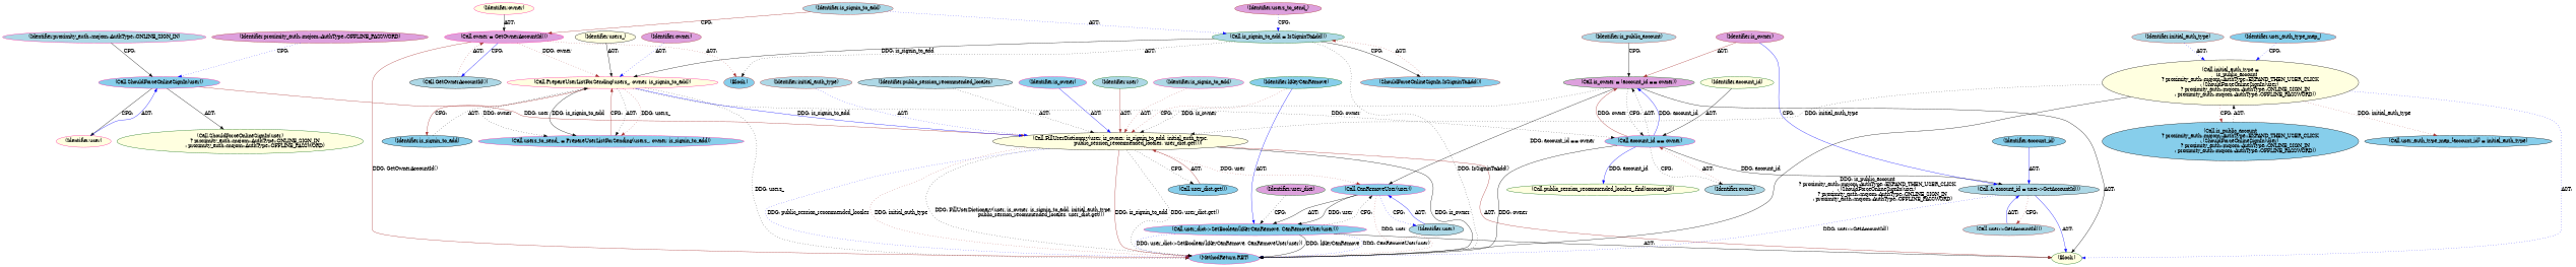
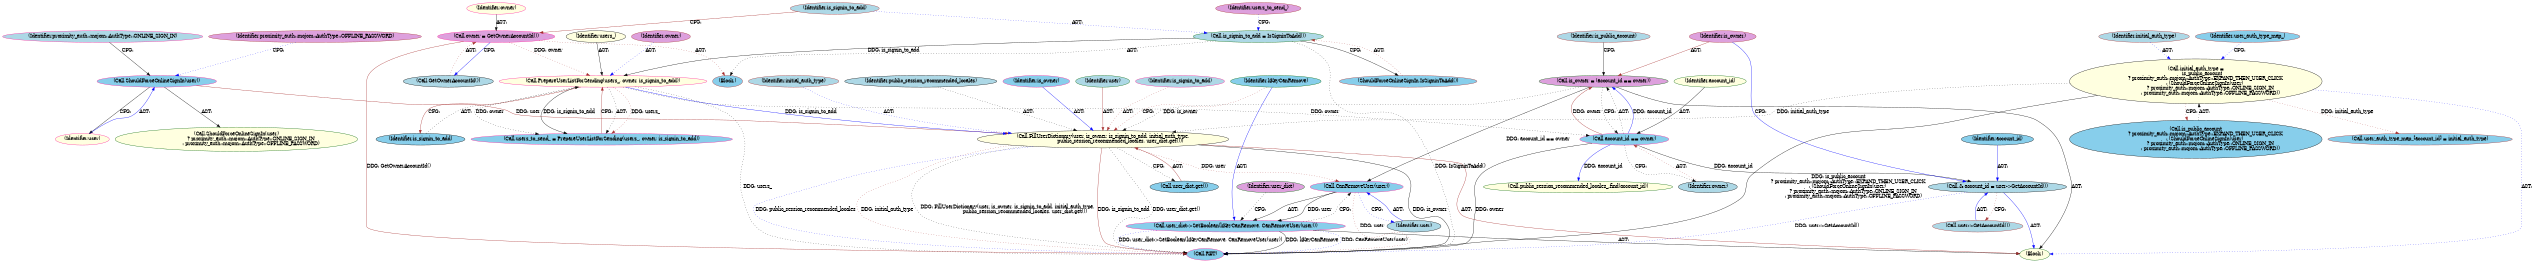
  digraph {
    node [color=deeppink fillcolor=skyblue style=filled]
    edge [color=black style=dotted]
    n1 [label="(Call,CanRemoveUser(user))"]
    n2 [label="(Call,user_dict->SetBoolean(kKeyCanRemove, CanRemoveUser(user)))"]
-   n3 [label="(MethodReturn,RET)"]
+   n3 [label="(Call,RET)"]
    n4 [color=black fillcolor=lightblue label="(Identifier,user)"]
    n5 [color=darkgreen fillcolor=lightyellow label="(Block,)"]
    n6 [color=black fillcolor=lightyellow label="(Call,FillUserDictionary(user, is_owner, is_signin_to_add, initial_auth_type,\n                        public_session_recommended_locales, user_dict.get()))"]
    n7 [color=black label="(Call,user_dict.get())"]
    n8 [label="(Call,ShouldForceOnlineSignIn(user))"]
    n9 [color=darkgreen fillcolor=lightyellow label="(Call,ShouldForceOnlineSignIn(user)\n                    ? proximity_auth::mojom::AuthType::ONLINE_SIGN_IN\n                    : proximity_auth::mojom::AuthType::OFFLINE_PASSWORD)"]
    n10 [fillcolor=lightyellow label="(Identifier,user)"]
    n11 [color=darkgreen fillcolor=plum label="(Call,is_owner = (account_id == owner))"]
    n12 [label="(Call,account_id == owner)"]
    n13 [color=darkgreen fillcolor=lightyellow label="(Call,public_session_recommended_locales_.find(account_id))"]
    n14 [color=black fillcolor=lightblue label="(Identifier,owner)"]
    n15 [color=black fillcolor=lightblue label="(Call,& account_id = user->GetAccountId())"]
    n16 [color=brown fillcolor=lightblue label="(Call,user->GetAccountId())"]
    n17 [fillcolor=lightyellow label="(Call,PrepareUserListForSending(users_, owner, is_signin_to_add))"]
    n18 [label="(Call,users_to_send_ = PrepareUserListForSending(users_, owner, is_signin_to_add))"]
    n19 [color=black label="(Identifier,is_signin_to_add)"]
    n20 [fillcolor=plum label="(Call,owner = GetOwnerAccountId())"]
    n21 [color=brown label="(Block,)"]
    n22 [color=black fillcolor=lightblue label="(Call,GetOwnerAccountId())"]
    n23 [color=darkgreen fillcolor=lightblue label="(Call,is_signin_to_add = IsSigninToAdd())"]
    n24 [color=brown label="(ShouldForceOnlineSignIn,IsSigninToAdd())"]
    n25 [color=black fillcolor=lightyellow label="(Call,initial_auth_type =\n         is_public_account\n             ? proximity_auth::mojom::AuthType::EXPAND_THEN_USER_CLICK\n            : (ShouldForceOnlineSignIn(user)\n                    ? proximity_auth::mojom::AuthType::ONLINE_SIGN_IN\n                    : proximity_auth::mojom::AuthType::OFFLINE_PASSWORD))"]
    n26 [color=black label="(Call,is_public_account\n             ? proximity_auth::mojom::AuthType::EXPAND_THEN_USER_CLICK\n            : (ShouldForceOnlineSignIn(user)\n                    ? proximity_auth::mojom::AuthType::ONLINE_SIGN_IN\n                    : proximity_auth::mojom::AuthType::OFFLINE_PASSWORD))"]
-   n27 [color=black label="(Call,user_auth_type_map_[account_id] = initial_auth_type)"]
+   n27 [color=brown label="(Call,user_auth_type_map_[account_id] = initial_auth_type)"]
    n28 [color=brown fillcolor=lightblue label="(Identifier,is_signin_to_add)"]
    n29 [color=black fillcolor=lightblue label="(Identifier,public_session_recommended_locales)"]
    n30 [label="(Identifier,is_owner)"]
    n31 [color=darkgreen label="(Identifier,kKeyCanRemove)"]
    n32 [color=black fillcolor=lightyellow label="(Identifier,users_)"]
    n33 [color=darkgreen fillcolor=lightblue label="(Identifier,user)"]
    n34 [color=brown fillcolor=plum label="(Identifier,users_to_send_)"]
    n35 [color=brown fillcolor=lightblue label="(Identifier,is_public_account)"]
    n36 [color=brown fillcolor=plum label="(Identifier,proximity_auth::mojom::AuthType::OFFLINE_PASSWORD)"]
    n37 [fillcolor=lightyellow label="(Identifier,owner)"]
    n38 [color=brown fillcolor=plum label="(Identifier,is_owner)"]
    n39 [color=brown fillcolor=lightblue label="(Identifier,initial_auth_type)"]
    n40 [color=darkgreen fillcolor=lightyellow label="(Identifier,account_id)"]
    n41 [color=brown label="(Identifier,user_auth_type_map_)"]
    n42 [color=brown fillcolor=plum label="(Identifier,owner)"]
    n43 [fillcolor=lightblue label="(Identifier,is_signin_to_add)"]
    n44 [color=darkgreen fillcolor=plum label="(Identifier,user_dict)"]
    n45 [color=black label="(Identifier,account_id)"]
    n46 [color=brown fillcolor=lightblue label="(Identifier,initial_auth_type)"]
    n47 [fillcolor=lightblue label="(Identifier,proximity_auth::mojom::AuthType::ONLINE_SIGN_IN)"]
    n1 -> n2 [label="AST: " style=solid]
    n1 -> n2 [label="DDG: user" style=solid]
    n1 -> n3 [color=brown label="DDG: user"]
    n1 -> n4 [color=blue label="CFG: "]
    n2 -> n1 [label="CFG: "]
    n2 -> n3 [label="DDG: kKeyCanRemove" style=solid]
    n2 -> n3 [color=blue label="DDG: CanRemoveUser(user)"]
    n2 -> n3 [color=blue label="DDG: user_dict->SetBoolean(kKeyCanRemove, CanRemoveUser(user))"]
    n2 -> n5 [label="AST: " style=solid]
    n4 -> n1 [color=blue label="AST: " style=solid]
    n6 -> n1 [color=brown label="DDG: user"]
    n6 -> n3 [label="DDG: FillUserDictionary(user, is_owner, is_signin_to_add, initial_auth_type,\n                        public_session_recommended_locales, user_dict.get())"]
    n6 -> n3 [color=brown label="DDG: initial_auth_type"]
    n6 -> n3 [color=blue label="DDG: public_session_recommended_locales"]
    n6 -> n3 [color=brown label="DDG: is_signin_to_add" style=solid]
    n6 -> n3 [label="DDG: is_owner" style=solid]
    n6 -> n3 [label="DDG: user_dict.get()"]
    n6 -> n5 [color=brown label="AST: " style=solid]
    n6 -> n7 [label="CFG: "]
    n7 -> n6 [color=brown label="AST: " style=solid]
    n8 -> n6 [color=brown label="DDG: user" style=solid]
    n8 -> n9 [label="AST: " style=solid]
    n8 -> n10 [label="CFG: " style=solid]
    n10 -> n8 [color=blue label="AST: " style=solid]
    n11 -> n1 [label="DDG: account_id == owner" style=solid]
    n11 -> n5 [label="AST: " style=solid]
    n11 -> n6 [label="DDG: is_owner"]
    n11 -> n12 [label="CFG: "]
    n12 -> n3 [label="DDG: owner" style=solid]
    n12 -> n11 [label="AST: "]
    n12 -> n11 [color=blue label="DDG: account_id" style=solid]
    n12 -> n11 [color=brown label="DDG: owner" style=solid]
    n12 -> n13 [color=blue label="DDG: account_id" style=solid]
    n12 -> n14 [label="CFG: "]
    n12 -> n15 [label="DDG: account_id" style=solid]
    n14 -> n12 [color=brown label="AST: "]
    n15 -> n3 [color=blue label="DDG: user->GetAccountId()"]
    n15 -> n5 [color=blue label="AST: " style=solid]
    n15 -> n16 [color=brown label="CFG: "]
    n16 -> n15 [color=blue label="AST: " style=solid]
    n17 -> n3 [label="DDG: users_"]
    n17 -> n6 [color=blue label="DDG: is_signin_to_add" style=solid]
    n17 -> n12 [label="DDG: owner"]
    n17 -> n18 [label="AST: "]
    n17 -> n18 [color=brown label="DDG: users_"]
    n17 -> n18 [label="DDG: owner"]
    n17 -> n18 [label="DDG: is_signin_to_add" style=solid]
    n17 -> n19 [color=brown label="CFG: " style=solid]
    n18 -> n17 [color=brown label="CFG: " style=solid]
    n19 -> n17 [label="AST: "]
    n20 -> n3 [color=brown label="DDG: GetOwnerAccountId()" style=solid]
    n20 -> n17 [color=brown label="DDG: owner"]
    n20 -> n21 [color=brown label="AST: "]
    n20 -> n22 [color=blue label="CFG: " style=solid]
    n22 -> n20 [color=brown label="AST: "]
    n23 -> n3 [label="DDG: IsSigninToAdd()"]
    n23 -> n17 [label="DDG: is_signin_to_add" style=solid]
    n23 -> n21 [label="AST: "]
    n23 -> n24 [label="CFG: " style=solid]
    n24 -> n23 [color=brown label="AST: "]
    n25 -> n3 [label="DDG: is_public_account\n             ? proximity_auth::mojom::AuthType::EXPAND_THEN_USER_CLICK\n            : (ShouldForceOnlineSignIn(user)\n                    ? proximity_auth::mojom::AuthType::ONLINE_SIGN_IN\n                    : proximity_auth::mojom::AuthType::OFFLINE_PASSWORD)" style=solid]
    n25 -> n5 [color=blue label="AST: "]
    n25 -> n6 [label="DDG: initial_auth_type"]
    n25 -> n26 [color=brown label="CFG: "]
    n25 -> n27 [color=brown label="DDG: initial_auth_type"]
    n26 -> n25 [label="AST: "]
    n28 -> n20 [color=brown label="CFG: " style=solid]
    n28 -> n23 [color=blue label="AST: "]
    n29 -> n6 [label="AST: "]
    n30 -> n6 [color=blue label="AST: " style=solid]
    n31 -> n2 [color=blue label="AST: " style=solid]
    n31 -> n6 [color=brown label="CFG: "]
    n32 -> n17 [label="AST: " style=solid]
    n33 -> n6 [color=brown label="AST: " style=solid]
    n34 -> n23 [color=blue label="CFG: "]
    n35 -> n11 [label="CFG: " style=solid]
    n36 -> n8 [color=blue label="CFG: "]
    n37 -> n20 [label="AST: " style=solid]
    n38 -> n11 [color=brown label="AST: " style=solid]
    n38 -> n15 [color=blue label="CFG: " style=solid]
    n39 -> n25 [color=blue label="AST: "]
    n40 -> n12 [label="AST: " style=solid]
    n41 -> n25 [color=blue label="CFG: "]
    n42 -> n17 [color=blue label="AST: "]
    n43 -> n6 [color=brown label="AST: "]
    n44 -> n2 [label="CFG: "]
    n45 -> n15 [color=blue label="AST: " style=solid]
    n46 -> n6 [color=blue label="AST: "]
    n47 -> n8 [label="CFG: " style=solid]
  }
